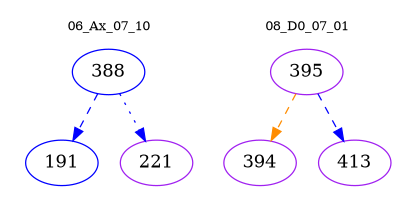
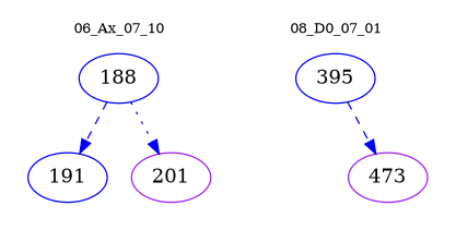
  digraph {
    node [color=blue]
    edge [color=blue style=dashed]
-   n1 [label=388]
+   n1 [label=188]
    n2 [label=191]
-   n3 [color=purple label=221]
-   n4 [color=purple label=395]
-   n5 [color=purple label=394]
-   n6 [color=purple label=413]
+   n3 [color=purple label=201]
+   n4 [label=395]
+   n6 [color=purple label=473]
    subgraph cluster_1 {
      color=white
      fontsize=10
      label="06_Ax_07_10"
      n1
      n2
      n3
    }
    subgraph cluster_2 {
      color=white
      fontsize=10
      label="08_D0_07_01"
      n4
-     n5
      n6
    }
    n1 -> n2
    n1 -> n3 [style=dotted]
-   n4 -> n5 [color=darkorange]
    n4 -> n6
  }
